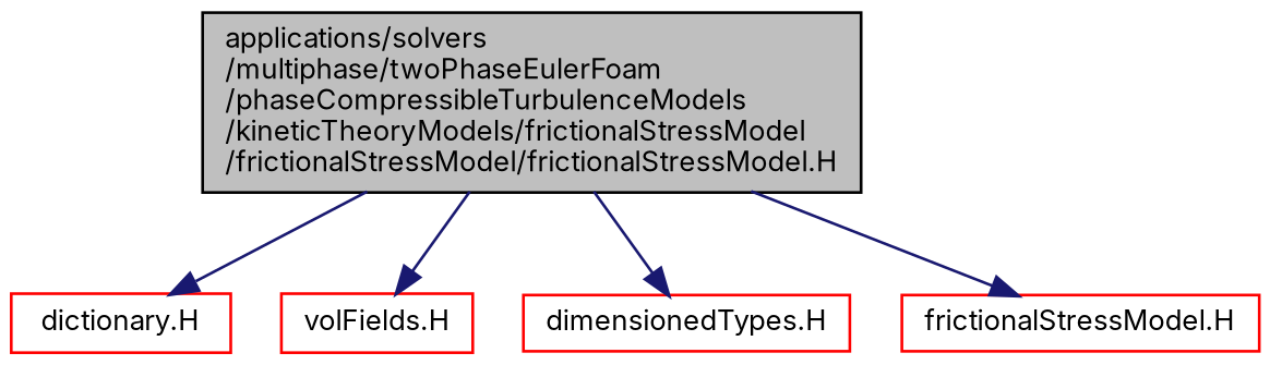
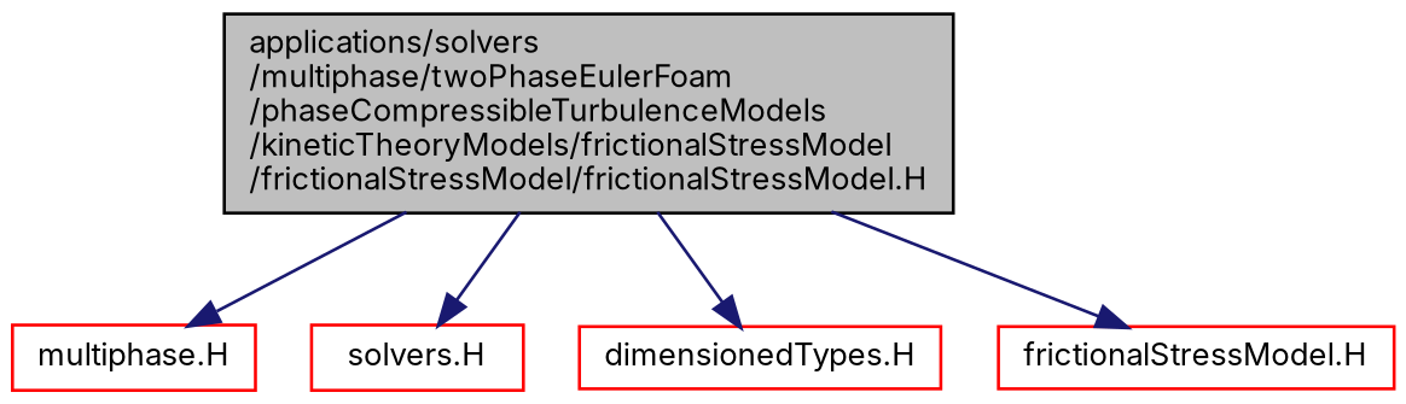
  digraph {
    fontname=Inter
    node [color=red fontname=Inter fontsize=10 shape=record]
    edge [color=midnightblue fontname=Inter fontsize=10 labelfontname=Helvetica labelfontsize=10 style=solid]
    n1 [color=black fillcolor=grey75 fontcolor=black height=0.2 label="applications/solvers\l/multiphase/twoPhaseEulerFoam\l/phaseCompressibleTurbulenceModels\l/kineticTheoryModels/frictionalStressModel\l/frictionalStressModel/frictionalStressModel.H" style=filled width=0.4]
-   n2 [height=0.2 label="dictionary.H" width=0.4]
-   n3 [height=0.2 label="volFields.H" width=0.4]
+   n2 [height=0.2 label="multiphase.H" width=0.4]
+   n3 [height=0.2 label="solvers.H" width=0.4]
    n4 [height=0.2 label="dimensionedTypes.H" width=0.4]
    n5 [height=0.2 label="frictionalStressModel.H" width=0.4]
    n1 -> n2
    n1 -> n3
    n1 -> n4
    n1 -> n5
  }
